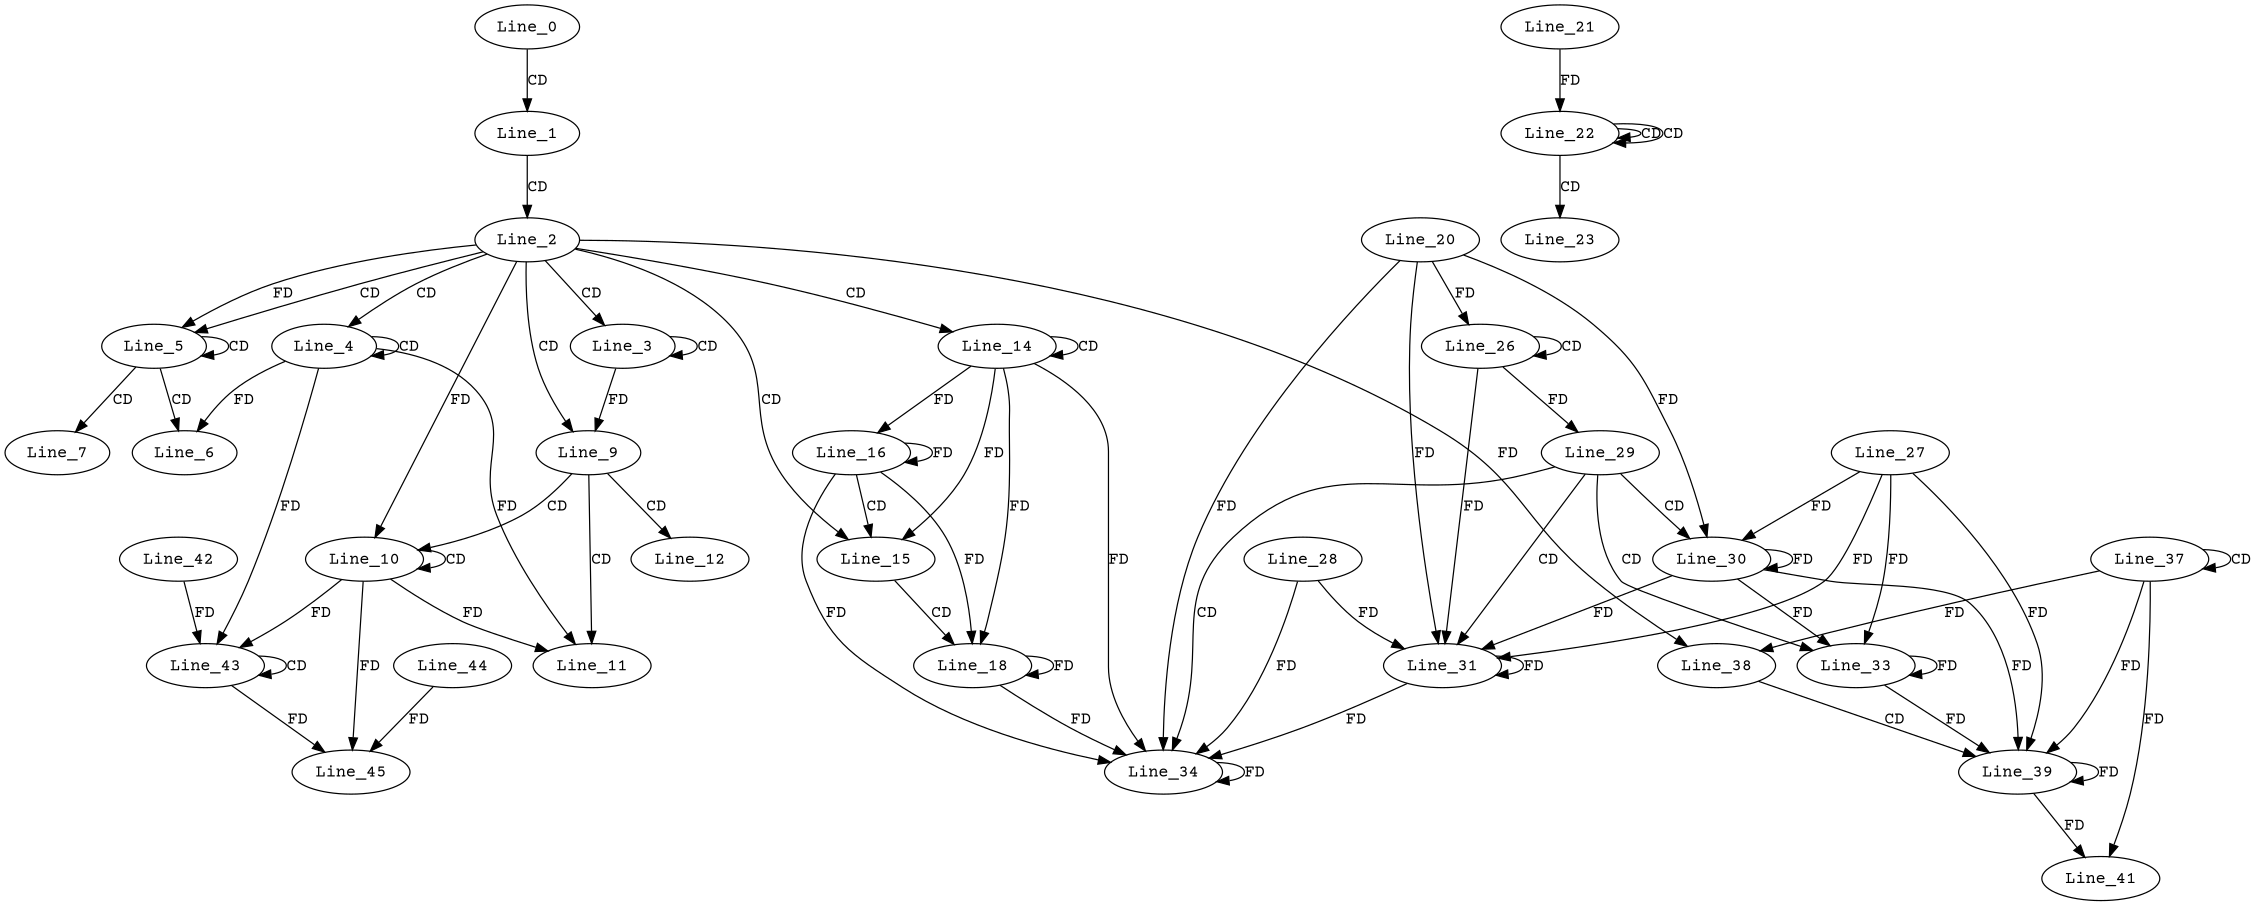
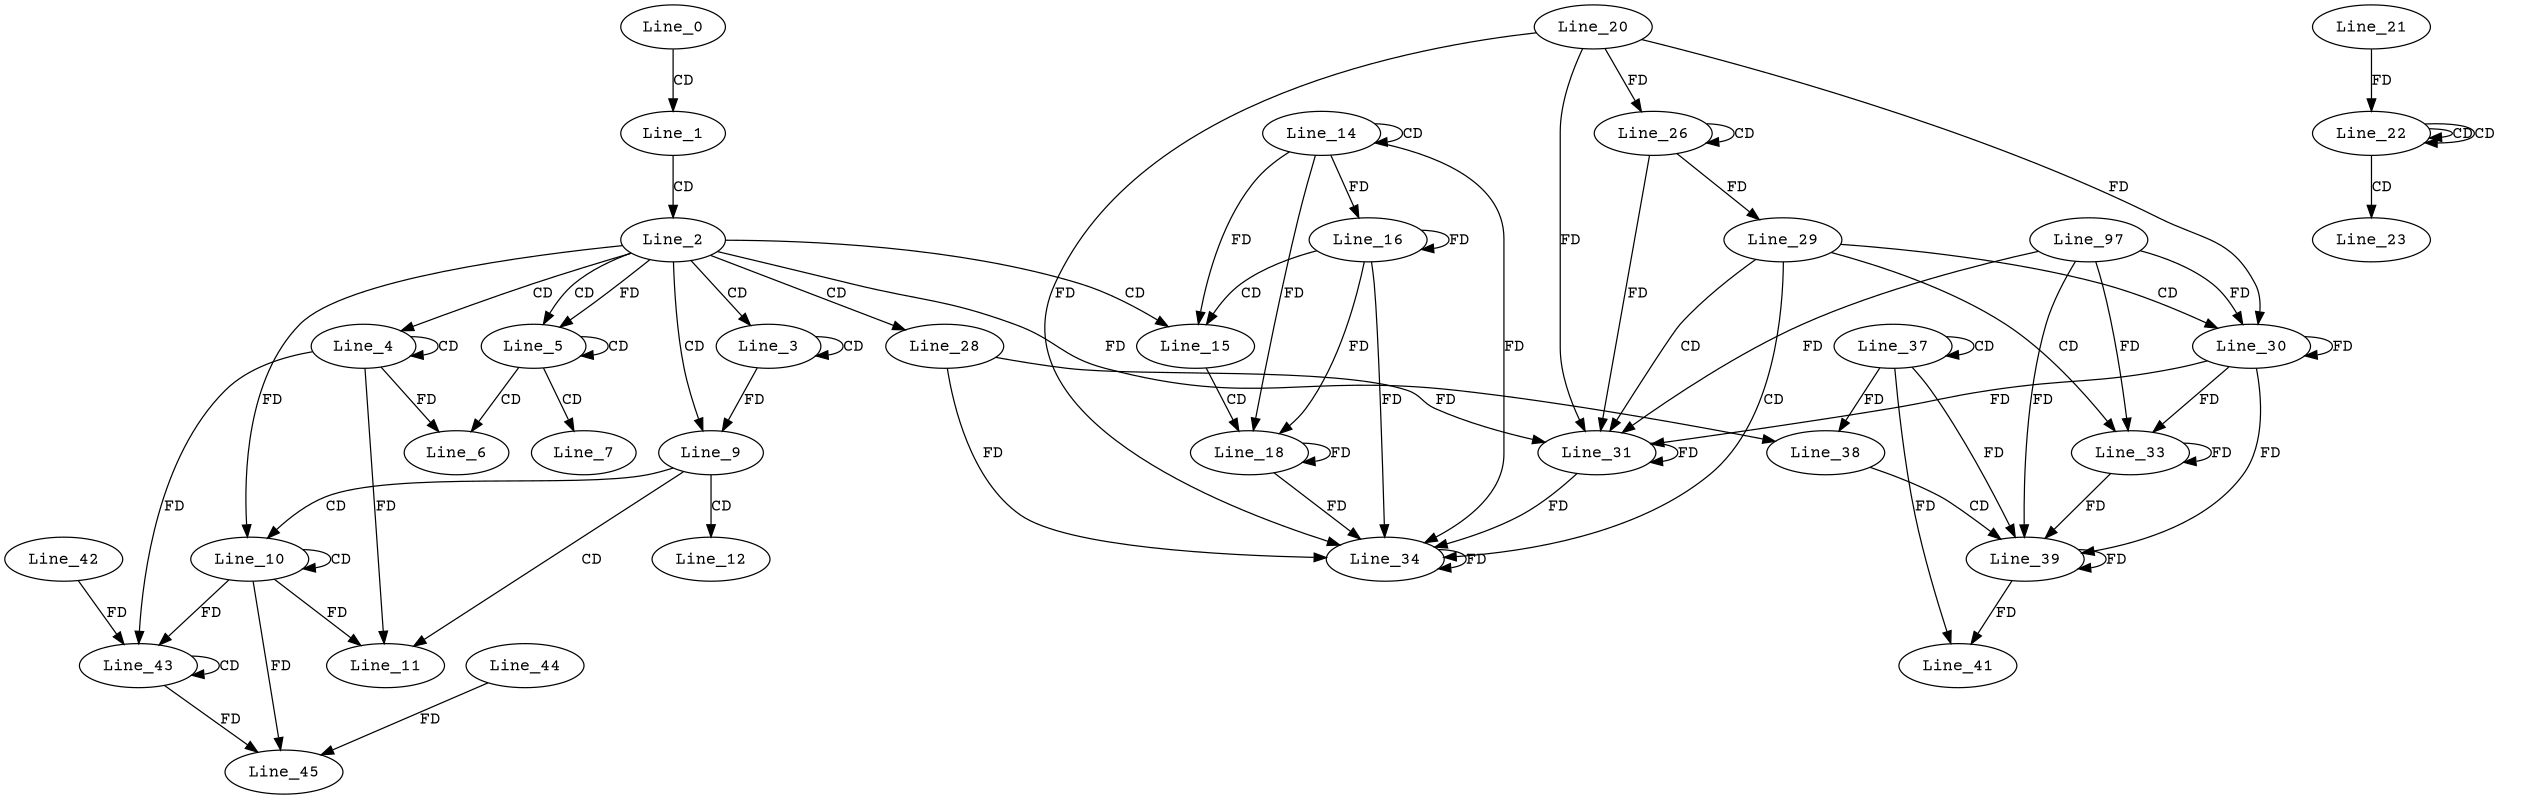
  digraph {
    fontname="Courier Prime"
    node [fontname="Courier Prime"]
    edge [fontname="Courier Prime"]
    Line_0
    Line_1
    Line_2
    Line_3
    Line_4
    Line_5
    Line_9
    Line_10
    Line_14
    Line_15
    Line_38
    Line_6
    Line_11
    Line_43
    Line_7
    Line_12
    Line_45
    Line_16
    Line_18
    Line_34
    Line_37
    Line_39
    Line_41
    Line_22
    Line_23
    Line_21
    Line_26
    Line_29
    Line_31
    Line_30
    Line_33
    Line_20
-   Line_27
+   Line_27 [label=Line_97]
    Line_28
    Line_42
    Line_44
    Line_0 -> Line_1 [label=CD]
    Line_1 -> Line_2 [label=CD]
    Line_2 -> Line_3 [label=CD]
    Line_2 -> Line_4 [label=CD]
    Line_2 -> Line_5 [label=CD]
    Line_2 -> Line_5 [label=FD]
    Line_2 -> Line_9 [label=CD]
    Line_2 -> Line_10 [label=FD]
-   Line_2 -> Line_14 [label=CD]
+   Line_2 -> Line_28 [label=CD]
    Line_2 -> Line_15 [label=CD]
    Line_2 -> Line_38 [label=FD]
    Line_3 -> Line_3 [label=CD]
    Line_3 -> Line_9 [label=FD]
    Line_4 -> Line_4 [label=CD]
    Line_4 -> Line_6 [label=FD]
    Line_4 -> Line_11 [label=FD]
    Line_4 -> Line_43 [label=FD]
    Line_5 -> Line_5 [label=CD]
    Line_5 -> Line_6 [label=CD]
    Line_5 -> Line_7 [label=CD]
    Line_9 -> Line_10 [label=CD]
    Line_9 -> Line_11 [label=CD]
    Line_9 -> Line_12 [label=CD]
    Line_10 -> Line_10 [label=CD]
    Line_10 -> Line_11 [label=FD]
    Line_10 -> Line_43 [label=FD]
    Line_10 -> Line_45 [label=FD]
    Line_14 -> Line_14 [label=CD]
    Line_14 -> Line_15 [label=FD]
    Line_14 -> Line_16 [label=FD]
    Line_14 -> Line_18 [label=FD]
    Line_14 -> Line_34 [label=FD]
    Line_15 -> Line_18 [label=CD]
    Line_38 -> Line_39 [label=CD]
    Line_43 -> Line_43 [label=CD]
    Line_43 -> Line_45 [label=FD]
    Line_16 -> Line_15 [label=CD]
    Line_16 -> Line_16 [label=FD]
    Line_16 -> Line_18 [label=FD]
    Line_16 -> Line_34 [label=FD]
    Line_18 -> Line_18 [label=FD]
    Line_18 -> Line_34 [label=FD]
    Line_34 -> Line_34 [label=FD]
    Line_37 -> Line_38 [label=FD]
    Line_37 -> Line_37 [label=CD]
    Line_37 -> Line_39 [label=FD]
    Line_37 -> Line_41 [label=FD]
    Line_39 -> Line_39 [label=FD]
    Line_39 -> Line_41 [label=FD]
    Line_22 -> Line_22 [label=CD]
    Line_22 -> Line_22 [label=CD]
    Line_22 -> Line_23 [label=CD]
    Line_21 -> Line_22 [label=FD]
    Line_26 -> Line_26 [label=CD]
    Line_26 -> Line_29 [label=FD]
    Line_26 -> Line_31 [label=FD]
    Line_29 -> Line_34 [label=CD]
    Line_29 -> Line_31 [label=CD]
    Line_29 -> Line_30 [label=CD]
    Line_29 -> Line_33 [label=CD]
    Line_31 -> Line_34 [label=FD]
    Line_31 -> Line_31 [label=FD]
    Line_30 -> Line_39 [label=FD]
    Line_30 -> Line_31 [label=FD]
    Line_30 -> Line_30 [label=FD]
    Line_30 -> Line_33 [label=FD]
    Line_33 -> Line_39 [label=FD]
    Line_33 -> Line_33 [label=FD]
    Line_20 -> Line_34 [label=FD]
    Line_20 -> Line_26 [label=FD]
    Line_20 -> Line_31 [label=FD]
    Line_20 -> Line_30 [label=FD]
    Line_27 -> Line_39 [label=FD]
    Line_27 -> Line_31 [label=FD]
    Line_27 -> Line_30 [label=FD]
    Line_27 -> Line_33 [label=FD]
    Line_28 -> Line_34 [label=FD]
    Line_28 -> Line_31 [label=FD]
    Line_42 -> Line_43 [label=FD]
    Line_44 -> Line_45 [label=FD]
  }
